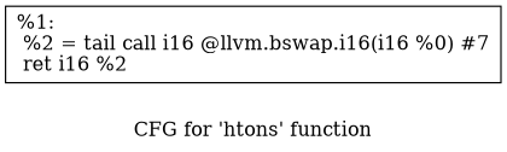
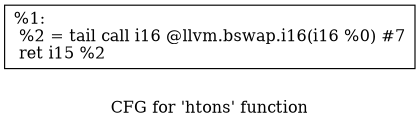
  digraph {
    label="CFG for 'htons' function"
-   n1 [label="{%1:\l  %2 = tail call i16 @llvm.bswap.i16(i16 %0) #7\l  ret i16 %2\l}" shape=record]
+   n1 [label="{%1:\l  %2 = tail call i16 @llvm.bswap.i16(i16 %0) #7\l  ret i15 %2\l}" shape=record]
  }
